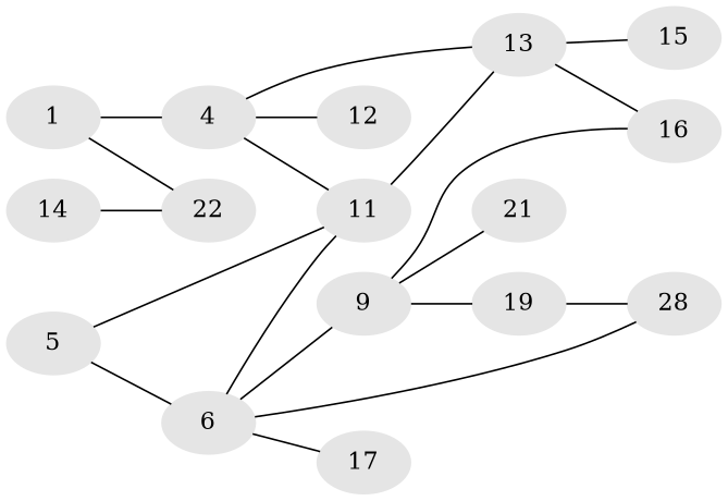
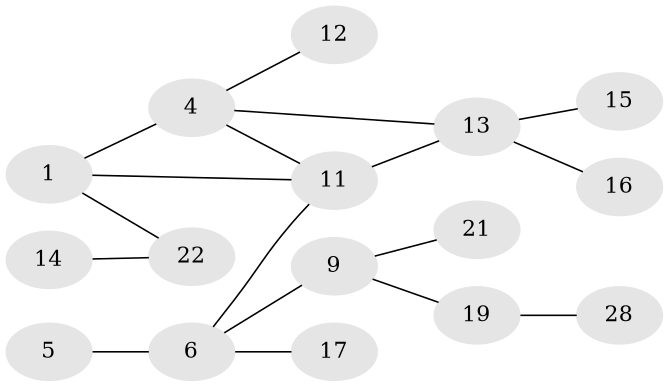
  graph {
    rankdir=LR
    node [color=gray90 style=filled]
    edge [weight=1.0]
    1
    4
    11
    22
    12
    13
    16
    15
    n9 [label=28]
    19
    5
    6
    17
    9
    21
    14
    1 -- 4
-   5 -- 11
+   1 -- 11
    1 -- 22
    4 -- 11 [weight=2.0]
    4 -- 12 [weight=2.0]
    4 -- 13
    11 -- 13
    13 -- 16
    13 -- 15
    19 -- n9 [weight=2.0]
    5 -- 6
    6 -- 11
-   6 -- n9
    6 -- 17 [weight=4.0]
    6 -- 9
-   9 -- 16
    9 -- 19
    9 -- 21
    14 -- 22
  }
